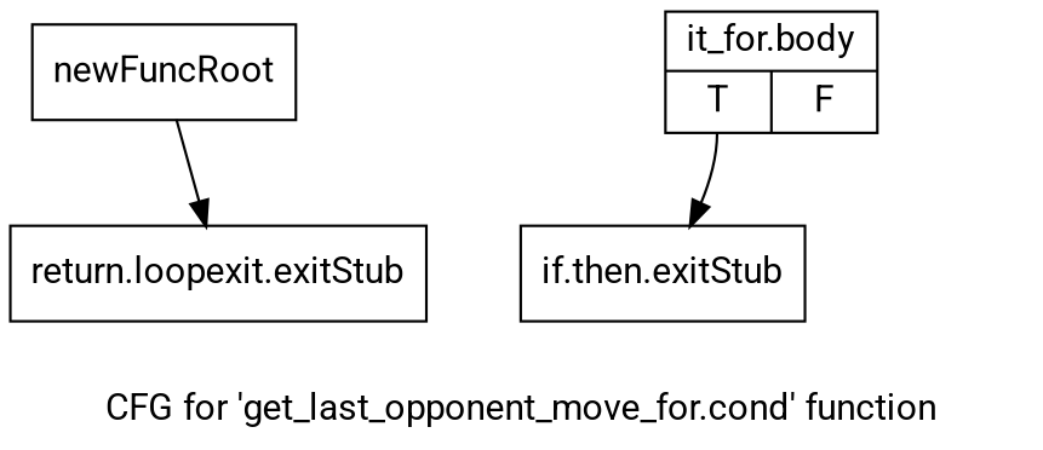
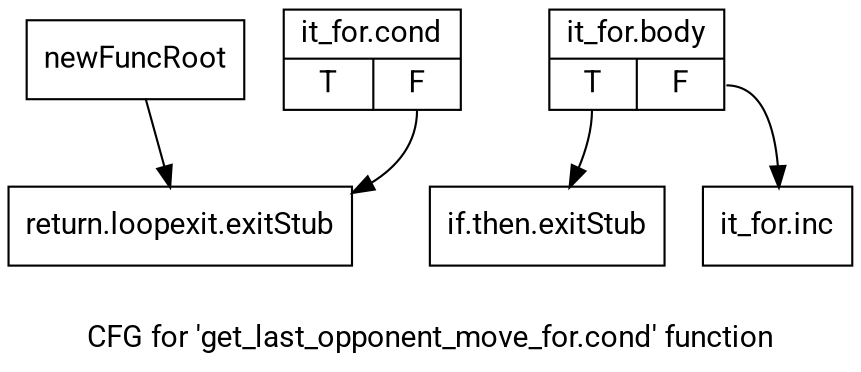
  digraph {
    fontname=Roboto
    label="CFG for 'get_last_opponent_move_for.cond' function"
    node [fontname=Roboto shape=record]
    edge [fontname=Roboto tailport=s1]
    n1 [label="{newFuncRoot}"]
    n2 [label="{return.loopexit.exitStub}"]
+   n3 [label="{it_for.cond|{<s0>T|<s1>F}}"]
    n4 [label="{it_for.body|{<s0>T|<s1>F}}"]
    n5 [label="{if.then.exitStub}"]
+   n6 [label="{it_for.inc}"]
    n1 -> n2 [tailport=""]
+   n3 -> n2
    n4 -> n5 [tailport=s0]
+   n4 -> n6
  }
